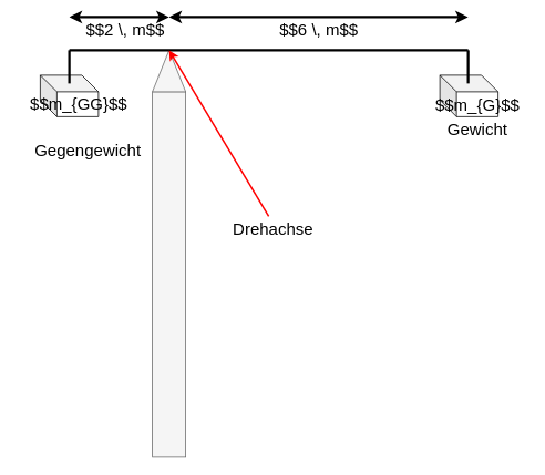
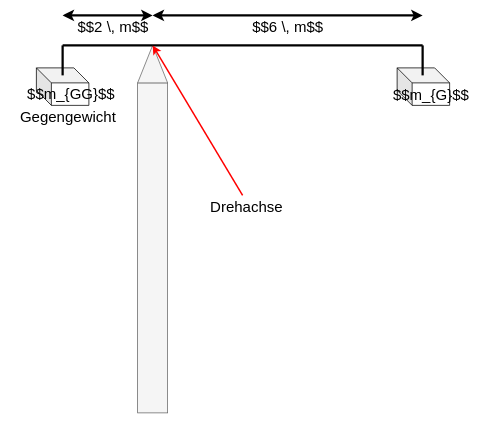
  <mxCell id="0" />
  <mxCell id="1" parent="0" />
  <mxCell id="2" value="" style="shape=cube;whiteSpace=wrap;html=1;boundedLbl=1;backgroundOutline=1;darkOpacity=0.05;darkOpacity2=0.1;" vertex="1" parent="1"><mxGeometry x="529" y="90" width="70" height="50" as="geometry" /></mxCell>
  <mxCell id="3" value="" style="shape=cube;whiteSpace=wrap;html=1;boundedLbl=1;backgroundOutline=1;darkOpacity=0.05;darkOpacity2=0.1;" vertex="1" parent="1"><mxGeometry x="48" y="90" width="70" height="50" as="geometry" /></mxCell>
  <mxCell id="4" value="" style="rounded=0;whiteSpace=wrap;html=1;fillColor=#f5f5f5;fontColor=#333333;strokeColor=#666666;" vertex="1" parent="1"><mxGeometry x="183" y="110" width="40" height="440" as="geometry" /></mxCell>
  <mxCell id="5" value="" style="triangle;whiteSpace=wrap;html=1;rotation=-90;fillColor=#f5f5f5;fontColor=#333333;strokeColor=#666666;" vertex="1" parent="1"><mxGeometry x="178" y="65" width="50" height="40" as="geometry" /></mxCell>
  <mxCell id="6" value="" style="endArrow=none;html=1;rounded=0;strokeWidth=3;" edge="1" parent="1"><mxGeometry width="50" height="50" relative="1" as="geometry"><mxPoint x="83" y="60" as="sourcePoint" /><mxPoint x="563" y="60" as="targetPoint" /></mxGeometry></mxCell>
  <mxCell id="7" value="" style="endArrow=none;html=1;rounded=0;strokeWidth=3;" edge="1" parent="1"><mxGeometry width="50" height="50" relative="1" as="geometry"><mxPoint x="83" y="100" as="sourcePoint" /><mxPoint x="83" y="60" as="targetPoint" /></mxGeometry></mxCell>
  <mxCell id="8" value="" style="endArrow=none;html=1;rounded=0;strokeWidth=3;" edge="1" parent="1"><mxGeometry width="50" height="50" relative="1" as="geometry"><mxPoint x="563" y="100" as="sourcePoint" /><mxPoint x="563" y="60" as="targetPoint" /></mxGeometry></mxCell>
- <mxCell id="9" value="Gegengewicht" style="text;html=1;resizable=0;autosize=1;align=center;verticalAlign=middle;points=[];fillColor=none;strokeColor=none;rounded=0;fontSize=20;" vertex="1" parent="1"><mxGeometry x="35" y="165" width="140" height="30" as="geometry" /></mxCell>
- <mxCell id="10" value="Gewicht" style="text;html=1;resizable=0;autosize=1;align=center;verticalAlign=middle;points=[];fillColor=none;strokeColor=none;rounded=0;fontSize=20;" vertex="1" parent="1"><mxGeometry x="529" y="140" width="90" height="30" as="geometry" /></mxCell>
+ <mxCell id="9" value="Gegengewicht" style="text;html=1;resizable=0;autosize=1;align=center;verticalAlign=middle;points=[];fillColor=none;strokeColor=none;rounded=0;fontSize=20;" vertex="1" parent="1"><mxGeometry x="20" y="140" width="140" height="30" as="geometry" /></mxCell>
  <mxCell id="11" value="" style="endArrow=classic;startArrow=classic;html=1;rounded=0;fontSize=20;strokeWidth=3;" edge="1" parent="1"><mxGeometry width="50" height="50" relative="1" as="geometry"><mxPoint x="203" y="20" as="sourcePoint" /><mxPoint x="563" y="20" as="targetPoint" /></mxGeometry></mxCell>
  <mxCell id="12" value="" style="endArrow=classic;startArrow=classic;html=1;rounded=0;fontSize=20;strokeWidth=3;" edge="1" parent="1"><mxGeometry width="50" height="50" relative="1" as="geometry"><mxPoint x="83" y="20" as="sourcePoint" /><mxPoint x="203" y="20" as="targetPoint" /></mxGeometry></mxCell>
  <mxCell id="13" value="$$2 \, m$$" style="text;html=1;resizable=0;autosize=1;align=center;verticalAlign=middle;points=[];fillColor=none;strokeColor=none;rounded=0;fontSize=20;" vertex="1" parent="1"><mxGeometry x="95" y="20" width="110" height="30" as="geometry" /></mxCell>
  <mxCell id="14" value="$$6 \, m$$" style="text;html=1;resizable=0;autosize=1;align=center;verticalAlign=middle;points=[];fillColor=none;strokeColor=none;rounded=0;fontSize=20;" vertex="1" parent="1"><mxGeometry x="328" y="20" width="110" height="30" as="geometry" /></mxCell>
  <mxCell id="15" value="$$m_{GG}$$" style="text;html=1;resizable=0;autosize=1;align=center;verticalAlign=middle;points=[];fillColor=none;strokeColor=none;rounded=0;fontSize=20;" vertex="1" parent="1"><mxGeometry x="29" y="109" width="130" height="30" as="geometry" /></mxCell>
  <mxCell id="16" value="$$m_{G}$$" style="text;html=1;resizable=0;autosize=1;align=center;verticalAlign=middle;points=[];fillColor=none;strokeColor=none;rounded=0;fontSize=20;" vertex="1" parent="1"><mxGeometry x="514" y="110" width="120" height="30" as="geometry" /></mxCell>
  <mxCell id="17" value="" style="endArrow=classic;html=1;rounded=0;fontSize=20;strokeWidth=2;strokeColor=#FF0000;entryX=1;entryY=0.5;entryDx=0;entryDy=0;" edge="1" parent="1" target="5"><mxGeometry width="50" height="50" relative="1" as="geometry"><mxPoint x="323" y="260" as="sourcePoint" /><mxPoint x="393" y="170" as="targetPoint" /></mxGeometry></mxCell>
  <mxCell id="18" value="Drehachse" style="text;html=1;resizable=0;autosize=1;align=center;verticalAlign=middle;points=[];fillColor=none;strokeColor=none;rounded=0;fontSize=20;" vertex="1" parent="1"><mxGeometry x="273" y="260" width="110" height="30" as="geometry" /></mxCell>
